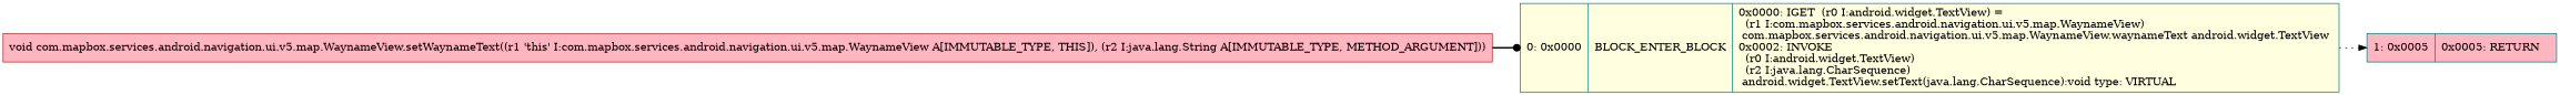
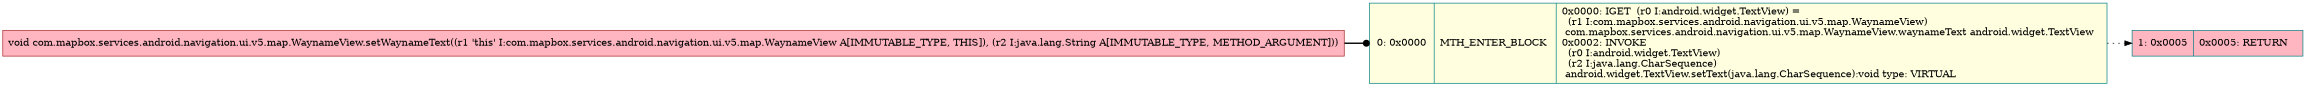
  digraph {
    rankdir=LR
    node [shape=record style=filled fillcolor=lightpink color=teal]
-   n1 [label="{0\:\ 0x0000|BLOCK_ENTER_BLOCK\l|0x0000: IGET  (r0 I:android.widget.TextView) = \l  (r1 I:com.mapbox.services.android.navigation.ui.v5.map.WaynameView)\l com.mapbox.services.android.navigation.ui.v5.map.WaynameView.waynameText android.widget.TextView \l0x0002: INVOKE  \l  (r0 I:android.widget.TextView)\l  (r2 I:java.lang.CharSequence)\l android.widget.TextView.setText(java.lang.CharSequence):void type: VIRTUAL \l}" fillcolor=lightyellow]
+   n1 [label="{0\:\ 0x0000|MTH_ENTER_BLOCK\l|0x0000: IGET  (r0 I:android.widget.TextView) = \l  (r1 I:com.mapbox.services.android.navigation.ui.v5.map.WaynameView)\l com.mapbox.services.android.navigation.ui.v5.map.WaynameView.waynameText android.widget.TextView \l0x0002: INVOKE  \l  (r0 I:android.widget.TextView)\l  (r2 I:java.lang.CharSequence)\l android.widget.TextView.setText(java.lang.CharSequence):void type: VIRTUAL \l}" fillcolor=lightyellow]
    n2 [label="{1\:\ 0x0005|0x0005: RETURN   \l}"]
    n3 [label="{void com.mapbox.services.android.navigation.ui.v5.map.WaynameView.setWaynameText((r1 'this' I:com.mapbox.services.android.navigation.ui.v5.map.WaynameView A[IMMUTABLE_TYPE, THIS]), (r2 I:java.lang.String A[IMMUTABLE_TYPE, METHOD_ARGUMENT])) }" color=brown]
    n1 -> n2 [style=dotted arrowhead=normal]
    n3 -> n1 [style=bold arrowhead=dot]
  }
